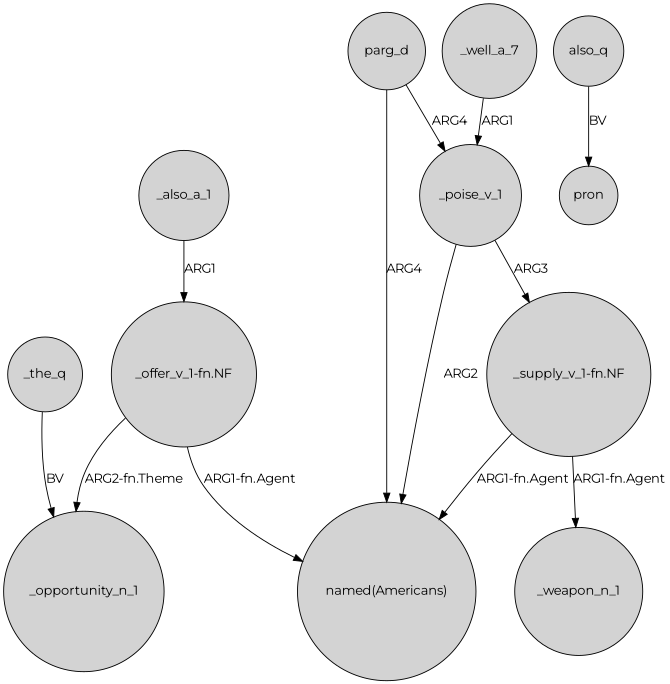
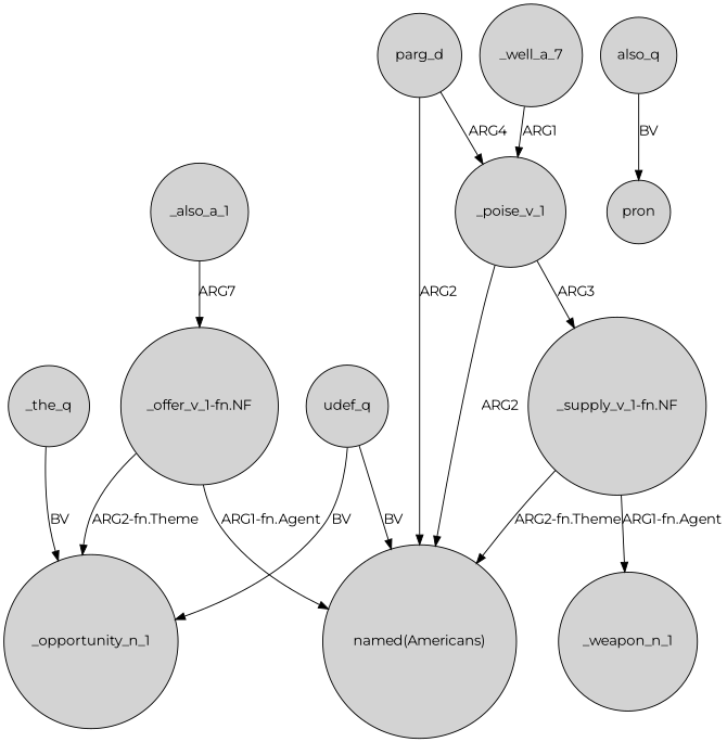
  digraph {
    fontname=Montserrat
    node [fontname=Montserrat shape=circle style=filled]
    edge [fontname=Montserrat]
    _the_q
    _opportunity_n_1
    "_offer_v_1-fn.NF"
    "named(Americans)"
    parg_d
    _poise_v_1
    "_supply_v_1-fn.NF"
    _weapon_n_1
    n9 [label=also_q]
    pron
    n11 [label=_well_a_7]
+   udef_q
    _also_a_1
    _the_q -> _opportunity_n_1 [label=BV]
    "_offer_v_1-fn.NF" -> _opportunity_n_1 [label="ARG2-fn.Theme"]
    "_offer_v_1-fn.NF" -> "named(Americans)" [label="ARG1-fn.Agent"]
-   parg_d -> "named(Americans)" [label=ARG4]
+   parg_d -> "named(Americans)" [label=ARG2]
    parg_d -> _poise_v_1 [label=ARG4]
    _poise_v_1 -> "named(Americans)" [label=ARG2]
    _poise_v_1 -> "_supply_v_1-fn.NF" [label=ARG3]
-   "_supply_v_1-fn.NF" -> "named(Americans)" [label="ARG1-fn.Agent"]
+   "_supply_v_1-fn.NF" -> "named(Americans)" [label="ARG2-fn.Theme"]
    "_supply_v_1-fn.NF" -> _weapon_n_1 [label="ARG1-fn.Agent"]
    n9 -> pron [label=BV]
    n11 -> _poise_v_1 [label=ARG1]
-   _also_a_1 -> "_offer_v_1-fn.NF" [label=ARG1]
+   udef_q -> _opportunity_n_1 [label=BV]
+   udef_q -> "named(Americans)" [label=BV]
+   _also_a_1 -> "_offer_v_1-fn.NF" [label=ARG7]
  }
